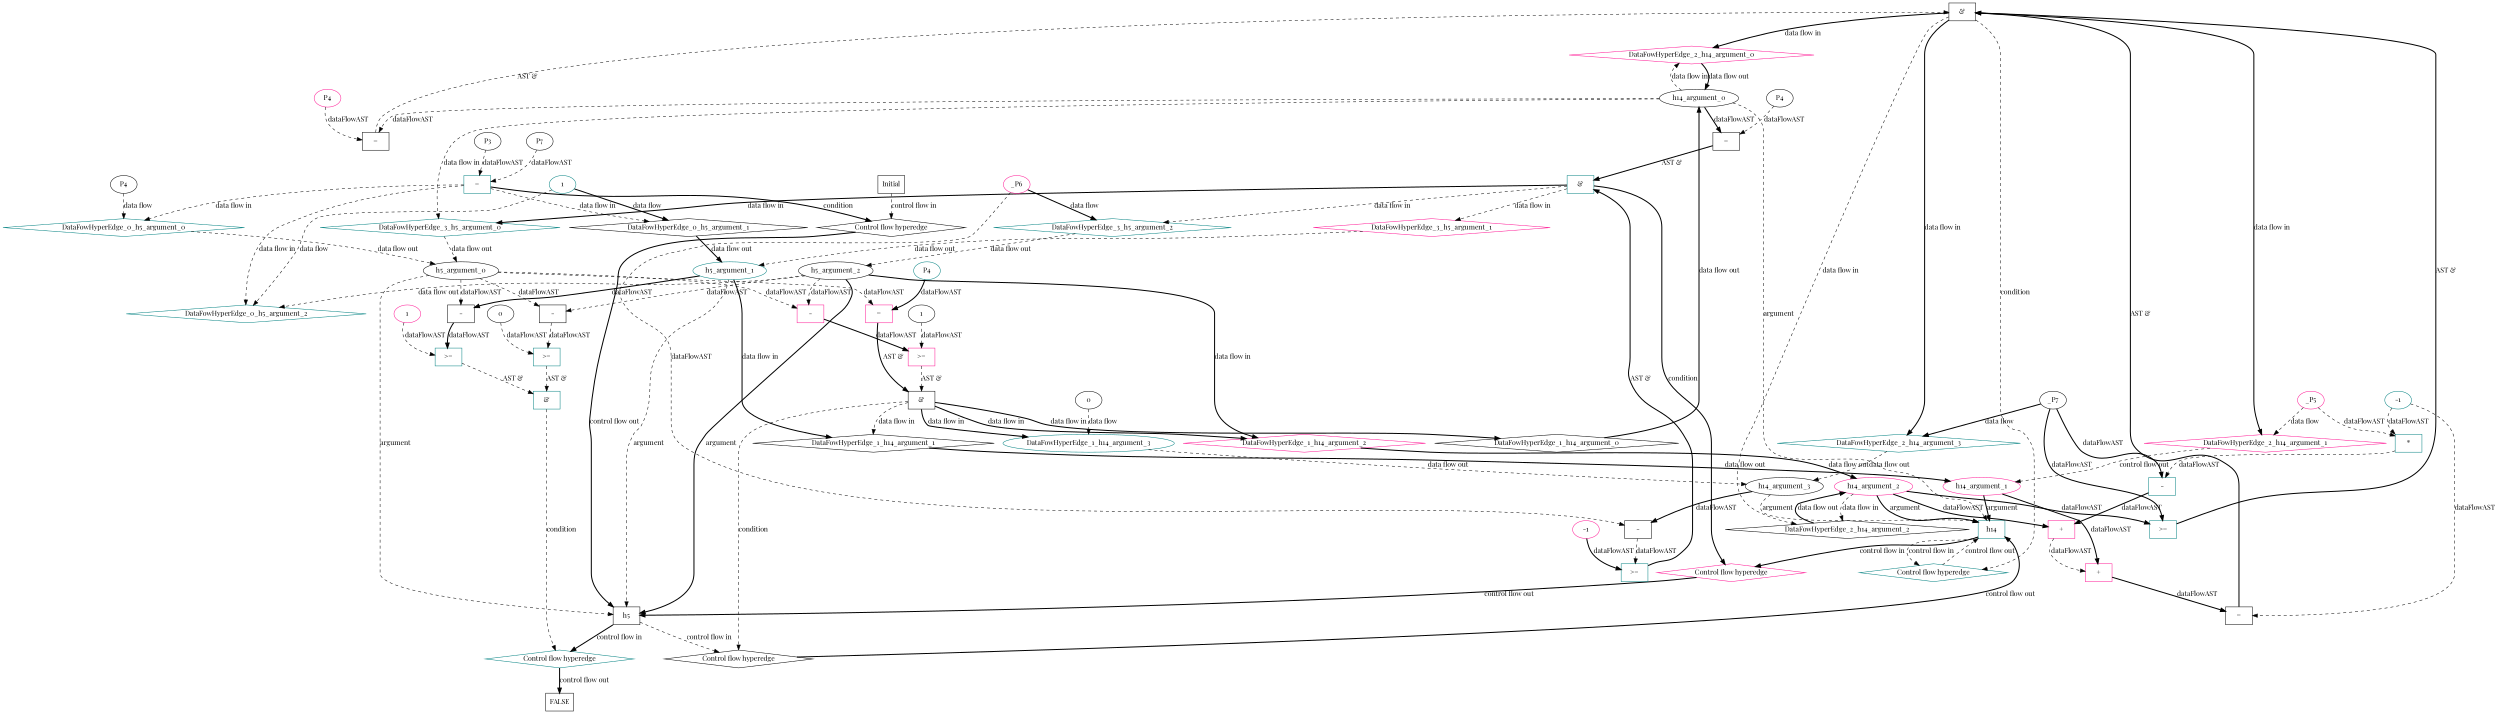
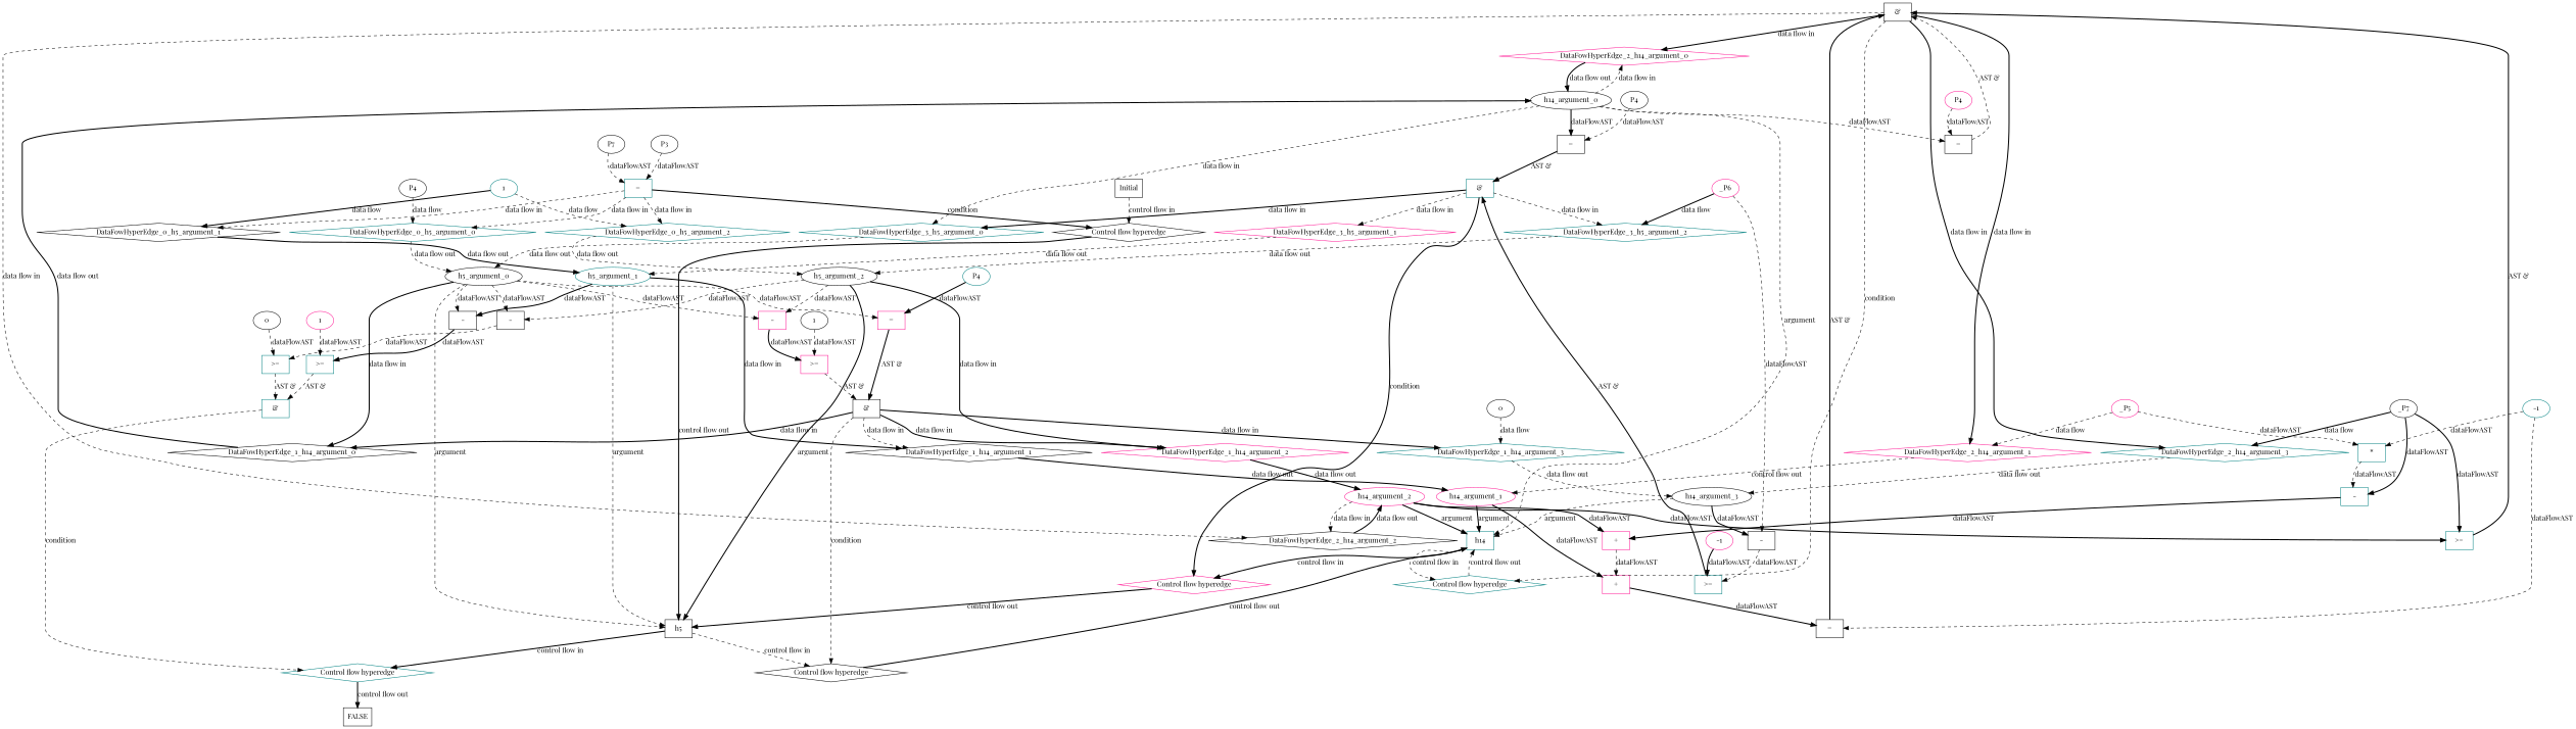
  digraph {
    fontname="Playfair Display"
    node [color=black fontname="Playfair Display" nodeName=argument0 shape=rect]
    edge [fontname="Playfair Display" style=dashed]
    n1 [color=teal label=h14 nodeName=h14]
    n2 [color=teal label="Control flow hyperedge" nodeName=ControlFowHyperEdge_2 shape=diamond]
    n3 [color=deeppink label="Control flow hyperedge" nodeName=ControlFowHyperEdge_3 shape=diamond]
    n4 [label=h5 nodeName=h5]
    n5 [label="Control flow hyperedge" nodeName=ControlFowHyperEdge_1 shape=diamond]
    n6 [color=teal label="Control flow hyperedge" nodeName=ControlFowHyperEdge_4 shape=diamond]
    n7 [label=FALSE nodeName=FALSE]
    n8 [label=Initial nodeName=Initial]
    n9 [label="Control flow hyperedge" nodeName=ControlFowHyperEdge_0 shape=diamond]
    n10 [label=h5_argument_0 shape=oval]
    n11 [color=deeppink label="-" nodeName=xxxh14___h5_1xxxguard_0_node_1]
    n12 [color=deeppink label="=" nodeName=xxxh14___h5_1xxxguard1_node_0]
    n13 [label="-" nodeName=xxxFALSE___h5_4xxxguard_0_node_1]
    n14 [label="-" nodeName=xxxFALSE___h5_4xxxguard1_node_2]
    n15 [label=DataFowHyperEdge_1_h14_argument_0 nodeName=DataFowHyperEdge_1_h14_argument_0 shape=diamond]
    n16 [color=deeppink label=">=" nodeName=xxxh14___h5_1xxxguard_0_node_0]
    n17 [label="&" nodeName=xxxh14___h5_1xxx_and]
    n18 [color=teal label=">=" nodeName=xxxFALSE___h5_4xxxguard_0_node_0]
    n19 [color=teal label=">=" nodeName=xxxFALSE___h5_4xxxguard1_node_0]
    n20 [label=h14_argument_0 shape=oval]
    n21 [color=teal label=h5_argument_1 nodeName=argument1 shape=oval]
    n22 [label=DataFowHyperEdge_1_h14_argument_1 nodeName=DataFowHyperEdge_1_h14_argument_1 shape=diamond]
    n23 [color=deeppink label=h14_argument_1 nodeName=argument1 shape=oval]
    n24 [label=h5_argument_2 nodeName=argument2 shape=oval]
    n25 [color=deeppink label=DataFowHyperEdge_1_h14_argument_2 nodeName=DataFowHyperEdge_1_h14_argument_2 shape=diamond]
    n26 [color=deeppink label=h14_argument_2 nodeName=argument2 shape=oval]
    n27 [label="=" nodeName=xxxh14___h14_2xxxguard1_node_0]
    n28 [label="=" nodeName=xxxh5___h14_3xxxguard1_node_0]
    n29 [color=deeppink label=DataFowHyperEdge_2_h14_argument_0 nodeName=DataFowHyperEdge_2_h14_argument_0 shape=diamond]
    n30 [color=teal label=DataFowHyperEdge_3_h5_argument_0 nodeName=DataFowHyperEdge_3_h5_argument_0 shape=diamond]
    n31 [label="&" nodeName=xxxh14___h14_2xxx_and]
    n32 [color=teal label="&" nodeName=xxxh5___h14_3xxx_and]
    n33 [color=deeppink label="+" nodeName=xxxh14___h14_2xxxguard2_node_1]
    n34 [label="=" nodeName=xxxh14___h14_2xxxguard2_node_0]
    n35 [color=deeppink label=DataFowHyperEdge_3_h5_argument_1 nodeName=DataFowHyperEdge_3_h5_argument_1 shape=diamond]
    n36 [color=teal label=">=" nodeName=xxxh14___h14_2xxxguard_0_node_0]
    n37 [color=deeppink label="+" nodeName=xxxh14___h14_2xxxguard2_node_3]
    n38 [label=DataFowHyperEdge_2_h14_argument_2 nodeName=DataFowHyperEdge_2_h14_argument_2 shape=diamond]
    n39 [label=h14_argument_3 nodeName=argument3 shape=oval]
    n40 [label="-" nodeName=xxxh5___h14_3xxxguard_0_node_1]
    n41 [color=teal label=">=" nodeName=xxxh5___h14_3xxxguard_0_node_0]
    n42 [color=teal label="=" nodeName=xxxh5___Initial_0xxxguard_0_node_0]
    n43 [color=teal label=DataFowHyperEdge_0_h5_argument_0 nodeName=DataFowHyperEdge_0_h5_argument_0 shape=diamond]
    n44 [label=DataFowHyperEdge_0_h5_argument_1 nodeName=DataFowHyperEdge_0_h5_argument_1 shape=diamond]
    n45 [color=teal label=DataFowHyperEdge_0_h5_argument_2 nodeName=DataFowHyperEdge_0_h5_argument_2 shape=diamond]
    n46 [label=P7 nodeName=xxxh5___Initial_0xxxguard_0_node_1 shape=""]
    n47 [label=P3 nodeName=xxxh5___Initial_0xxxguard_0_node_2 shape=""]
    n48 [label=P4 nodeName=xxxh5___Initial_0xxxdataFlow_0_node_0 shape=""]
    n49 [color=teal label=1 nodeName=xxxh5___Initial_0xxxdataFlow1_node_0 shape=""]
-   n50 [color=teal label=DataFowHyperEdge_1_h14_argument_3 nodeName=DataFowHyperEdge_1_h14_argument_3 shape=ellipse]
+   n50 [color=teal label=DataFowHyperEdge_1_h14_argument_3 nodeName=DataFowHyperEdge_1_h14_argument_3 shape=diamond]
    n51 [label=1 nodeName=xxxh14___h5_1xxxguard_0_node_4 shape=""]
    n52 [color=teal label=P4 nodeName=xxxh14___h5_1xxxguard1_node_1 shape=""]
    n53 [label=0 nodeName=xxxh14___h5_1xxxdataFlow_0_node_0 shape=""]
    n54 [color=deeppink label=DataFowHyperEdge_2_h14_argument_1 nodeName=DataFowHyperEdge_2_h14_argument_1 shape=diamond]
    n55 [color=teal label=DataFowHyperEdge_2_h14_argument_3 nodeName=DataFowHyperEdge_2_h14_argument_3 shape=diamond]
    n56 [label=_P7 nodeName=xxxh14___h14_2xxxdataFlow1_node_0 shape=""]
    n57 [color=teal label="-" nodeName=xxxh14___h14_2xxxguard2_node_5]
    n58 [color=deeppink label=P4 nodeName=xxxh14___h14_2xxxguard1_node_1 shape=""]
    n59 [color=teal label="*" nodeName=xxxh14___h14_2xxxguard2_node_6]
    n60 [color=teal label=-1 nodeName=xxxh14___h14_2xxxguard2_node_7 shape=""]
    n61 [color=deeppink label=_P5 nodeName=xxxh14___h14_2xxxdataFlow_0_node_0 shape=""]
    n62 [color=teal label=DataFowHyperEdge_3_h5_argument_2 nodeName=DataFowHyperEdge_3_h5_argument_2 shape=diamond]
    n63 [color=deeppink label=-1 nodeName=xxxh5___h14_3xxxguard_0_node_4 shape=""]
    n64 [color=deeppink label=_P6 nodeName=xxxh5___h14_3xxxdataFlow_0_node_0 shape=""]
    n65 [label=P4 nodeName=xxxh5___h14_3xxxguard1_node_1 shape=""]
    n66 [color=teal label="&" nodeName=xxxFALSE___h5_4xxx_and]
    n67 [color=deeppink label=1 nodeName=xxxFALSE___h5_4xxxguard_0_node_4 shape=""]
    n68 [label=0 nodeName=xxxFALSE___h5_4xxxguard1_node_1 shape=""]
    n1 -> n2 [label="control flow in"]
    n1 -> n3 [label="control flow in" style=bold]
    n2 -> n1 [label="control flow out"]
    n3 -> n4 [label="control flow out" style=bold]
    n4 -> n5 [label="control flow in"]
    n4 -> n6 [label="control flow in" style=bold]
    n5 -> n1 [label="control flow out" style=bold]
    n6 -> n7 [label="control flow out" style=bold]
    n8 -> n9 [label="control flow in"]
    n9 -> n4 [label="control flow out" style=bold]
    n10 -> n4 [label=argument]
    n10 -> n11 [label=dataFlowAST]
    n10 -> n12 [label=dataFlowAST]
    n10 -> n13 [label=dataFlowAST]
    n10 -> n14 [label=dataFlowAST]
+   n10 -> n15 [label="data flow in" style=bold]
    n11 -> n16 [label=dataFlowAST style=bold]
    n12 -> n17 [label="AST &" style=bold]
    n13 -> n18 [label=dataFlowAST style=bold]
    n14 -> n19 [label=dataFlowAST]
    n15 -> n20 [label="data flow out" style=bold]
    n16 -> n17 [label="AST &"]
    n17 -> n5 [label=condition]
    n17 -> n15 [label="data flow in" style=bold]
    n17 -> n22 [label="data flow in"]
    n17 -> n25 [label="data flow in" style=bold]
    n17 -> n50 [label="data flow in" style=bold]
    n18 -> n66 [label="AST &"]
    n19 -> n66 [label="AST &"]
    n20 -> n1 [label=argument]
    n20 -> n27 [label=dataFlowAST]
    n20 -> n28 [label=dataFlowAST style=bold]
    n20 -> n29 [label="data flow in"]
    n20 -> n30 [label="data flow in"]
    n21 -> n4 [label=argument]
    n21 -> n13 [label=dataFlowAST style=bold]
    n21 -> n22 [label="data flow in" style=bold]
    n22 -> n23 [label="data flow out" style=bold]
    n23 -> n1 [label=argument style=bold]
    n23 -> n33 [label=dataFlowAST style=bold]
    n24 -> n4 [label=argument style=bold]
    n24 -> n11 [label=dataFlowAST]
    n24 -> n14 [label=dataFlowAST]
    n24 -> n25 [label="data flow in" style=bold]
    n25 -> n26 [label="data flow out" style=bold]
    n26 -> n1 [label=argument style=bold]
    n26 -> n36 [label=dataFlowAST style=bold]
    n26 -> n37 [label=dataFlowAST style=bold]
    n26 -> n38 [label="data flow in"]
    n27 -> n31 [label="AST &"]
    n28 -> n32 [label="AST &" style=bold]
    n29 -> n20 [label="data flow out" style=bold]
    n30 -> n10 [label="data flow out"]
    n31 -> n2 [label=condition]
    n31 -> n29 [label="data flow in" style=bold]
    n31 -> n38 [label="data flow in"]
    n31 -> n54 [label="data flow in" style=bold]
    n31 -> n55 [label="data flow in" style=bold]
    n32 -> n3 [label=condition style=bold]
    n32 -> n30 [label="data flow in" style=bold]
    n32 -> n35 [label="data flow in"]
    n32 -> n62 [label="data flow in"]
    n33 -> n34 [label=dataFlowAST style=bold]
    n34 -> n31 [label="AST &" style=bold]
    n35 -> n21 [label="data flow out"]
    n36 -> n31 [label="AST &" style=bold]
    n37 -> n33 [label=dataFlowAST]
    n38 -> n26 [label="data flow out" style=bold]
    n39 -> n1 [label=argument]
    n39 -> n40 [label=dataFlowAST style=bold]
    n40 -> n41 [label=dataFlowAST]
    n41 -> n32 [label="AST &" style=bold]
    n42 -> n9 [label=condition style=bold]
    n42 -> n43 [label="data flow in"]
    n42 -> n44 [label="data flow in"]
    n42 -> n45 [label="data flow in"]
    n43 -> n10 [label="data flow out"]
    n44 -> n21 [label="data flow out" style=bold]
-   n24 -> n45 [label="data flow out"]
+   n45 -> n24 [label="data flow out"]
    n46 -> n42 [label=dataFlowAST]
    n47 -> n42 [label=dataFlowAST]
    n48 -> n43 [label="data flow"]
    n49 -> n44 [label="data flow" style=bold]
    n49 -> n45 [label="data flow"]
    n50 -> n39 [label="data flow out"]
    n51 -> n16 [label=dataFlowAST]
    n52 -> n12 [label=dataFlowAST style=bold]
    n53 -> n50 [label="data flow"]
    n54 -> n23 [label="control flow out"]
    n55 -> n39 [label="data flow out"]
    n56 -> n36 [label=dataFlowAST style=bold]
    n56 -> n55 [label="data flow" style=bold]
    n56 -> n57 [label=dataFlowAST style=bold]
    n57 -> n37 [label=dataFlowAST style=bold]
    n58 -> n27 [label=dataFlowAST]
    n59 -> n57 [label=dataFlowAST]
    n60 -> n34 [label=dataFlowAST]
    n60 -> n59 [label=dataFlowAST]
    n61 -> n54 [label="data flow"]
    n61 -> n59 [label=dataFlowAST]
    n62 -> n24 [label="data flow out"]
    n63 -> n41 [label=dataFlowAST style=bold]
    n64 -> n40 [label=dataFlowAST]
    n64 -> n62 [label="data flow" style=bold]
    n65 -> n28 [label=dataFlowAST]
    n66 -> n6 [label=condition]
    n67 -> n18 [label=dataFlowAST]
    n68 -> n19 [label=dataFlowAST]
  }
